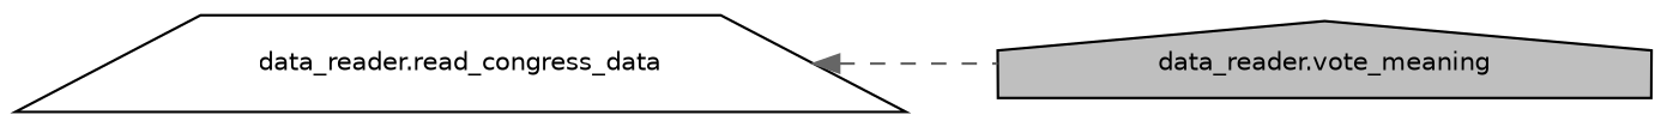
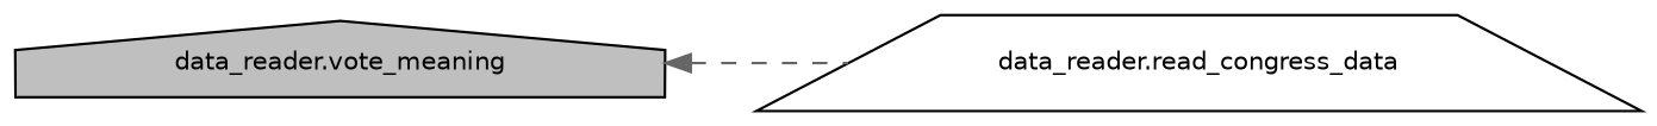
  digraph {
    rankdir=LR
    node [color=black fontname=Helvetica fontsize=10 style=filled]
    n1 [fillcolor=grey75 fontcolor=black height=0.2 label="data_reader.vote_meaning" shape=house width=0.4]
    n2 [fillcolor=white height=0.2 label="data_reader.read_congress_data" shape=trapezium width=0.4]
-   n2 -> n1 [color=gray40 dir=back fontname=Helvetica fontsize=10 labelfontname=Helvetica labelfontsize=10 style=dashed]
+   n1 -> n2 [color=gray40 dir=back fontname=Helvetica fontsize=10 labelfontname=Helvetica labelfontsize=10 style=dashed]
  }
